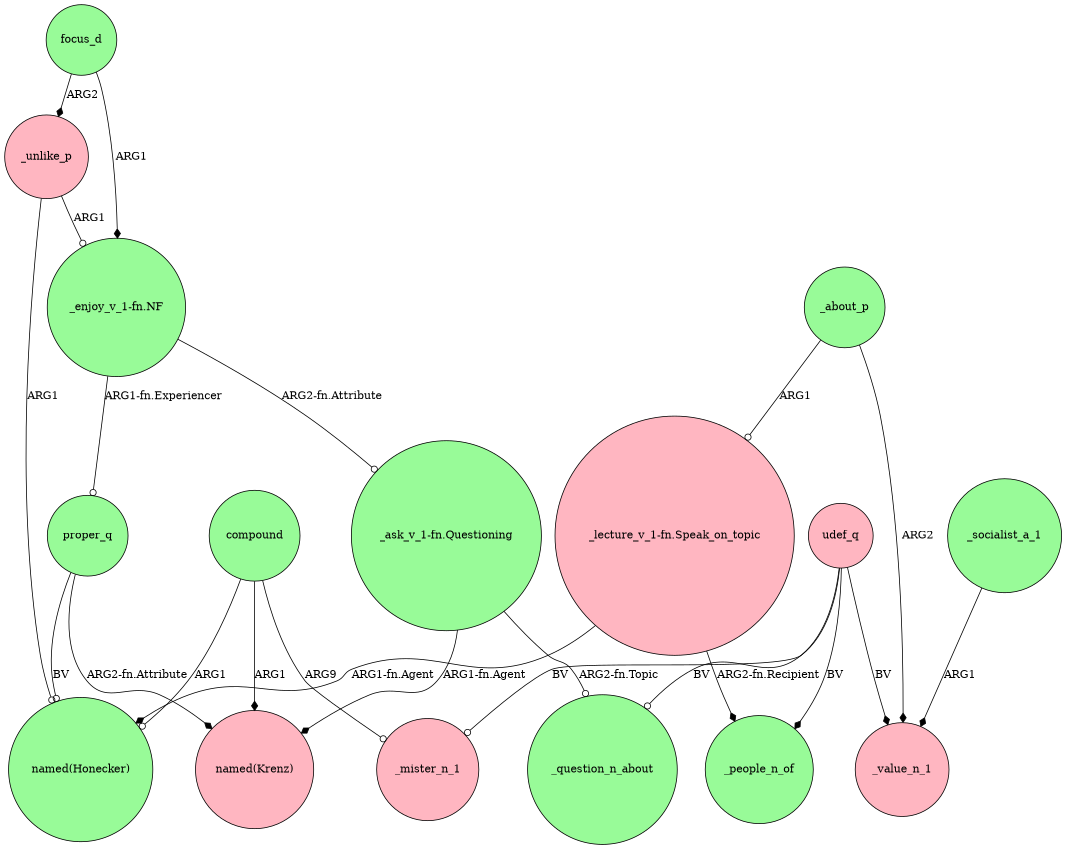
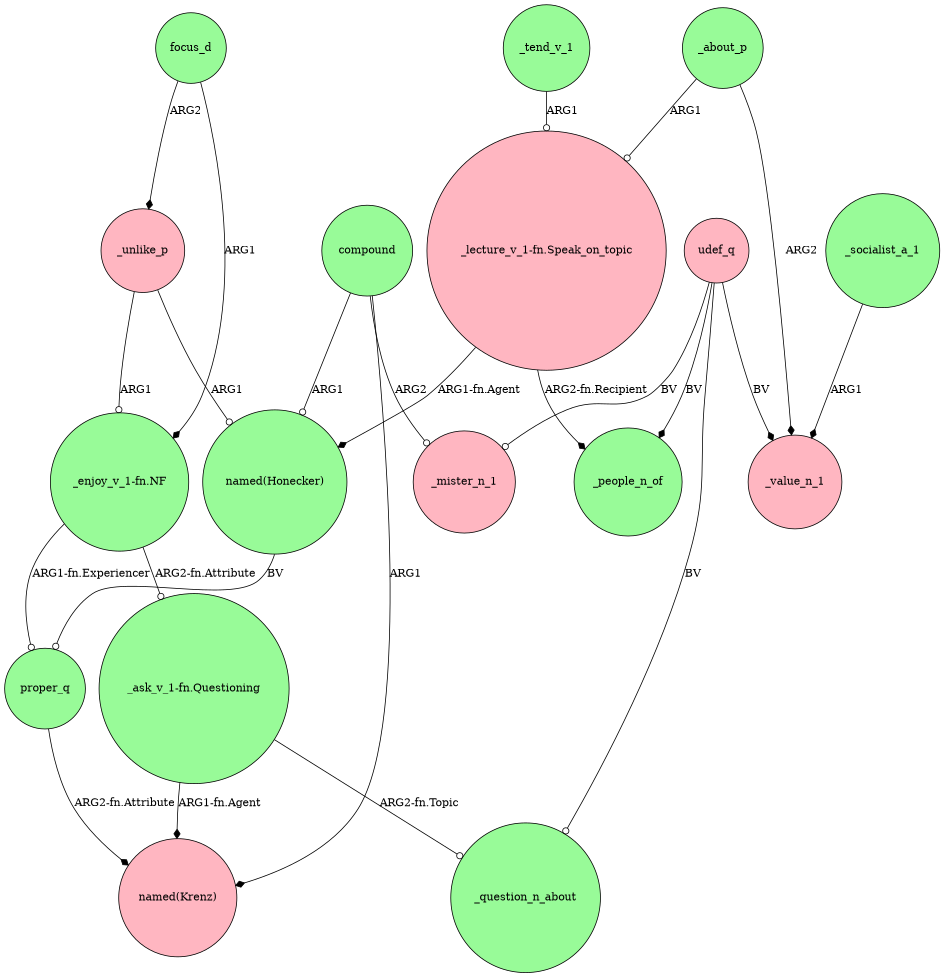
  digraph {
    node [fillcolor=palegreen shape=circle style=filled]
    edge [arrowhead=odot]
    _unlike_p [fillcolor=lightpink]
    "_enjoy_v_1-fn.NF"
    "named(Honecker)"
    "_ask_v_1-fn.Questioning"
    proper_q
    "named(Krenz)" [fillcolor=lightpink]
    _question_n_about
    "_lecture_v_1-fn.Speak_on_topic" [fillcolor=lightpink]
+   _tend_v_1
    _people_n_of
    compound
    _mister_n_1 [fillcolor=lightpink]
    _about_p
    _value_n_1 [fillcolor=lightpink]
    udef_q [fillcolor=lightpink]
    focus_d
    _socialist_a_1
    _unlike_p -> "_enjoy_v_1-fn.NF" [label=ARG1]
    _unlike_p -> "named(Honecker)" [label=ARG1]
    "_enjoy_v_1-fn.NF" -> "_ask_v_1-fn.Questioning" [label="ARG2-fn.Attribute"]
    "_enjoy_v_1-fn.NF" -> proper_q [label="ARG1-fn.Experiencer"]
    "_ask_v_1-fn.Questioning" -> "named(Krenz)" [arrowhead=diamond label="ARG1-fn.Agent"]
    "_ask_v_1-fn.Questioning" -> _question_n_about [label="ARG2-fn.Topic"]
-   proper_q -> "named(Honecker)" [label=BV]
+   "named(Honecker)" -> proper_q [label=BV]
    proper_q -> "named(Krenz)" [arrowhead=diamond label="ARG2-fn.Attribute"]
    "_lecture_v_1-fn.Speak_on_topic" -> "named(Honecker)" [arrowhead=diamond label="ARG1-fn.Agent"]
    "_lecture_v_1-fn.Speak_on_topic" -> _people_n_of [arrowhead=diamond label="ARG2-fn.Recipient"]
+   _tend_v_1 -> "_lecture_v_1-fn.Speak_on_topic" [label=ARG1]
    compound -> "named(Honecker)" [label=ARG1]
    compound -> "named(Krenz)" [arrowhead=diamond label=ARG1]
-   compound -> _mister_n_1 [label=ARG9]
+   compound -> _mister_n_1 [label=ARG2]
    _about_p -> "_lecture_v_1-fn.Speak_on_topic" [label=ARG1]
    _about_p -> _value_n_1 [arrowhead=diamond label=ARG2]
    udef_q -> _question_n_about [label=BV]
    udef_q -> _people_n_of [arrowhead=diamond label=BV]
    udef_q -> _mister_n_1 [label=BV]
    udef_q -> _value_n_1 [arrowhead=diamond label=BV]
    focus_d -> _unlike_p [arrowhead=diamond label=ARG2]
    focus_d -> "_enjoy_v_1-fn.NF" [arrowhead=diamond label=ARG1]
    _socialist_a_1 -> _value_n_1 [arrowhead=diamond label=ARG1]
  }
